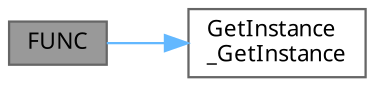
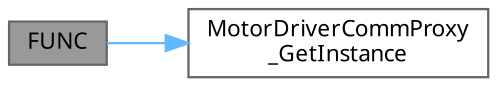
  digraph {
    rankdir=LR
    fontname="Noto Sans"
    node [fontname="Noto Sans" fontsize=10 shape=box style=filled]
    n1 [color=gray40 fillcolor=grey60 fontcolor=black height=0.2 label=FUNC width=0.4]
-   n2 [color=grey40 fillcolor=white height=0.2 label="GetInstance\l_GetInstance" width=0.4]
+   n2 [color=grey40 fillcolor=white height=0.2 label="MotorDriverCommProxy\l_GetInstance" width=0.4]
    n1 -> n2 [color=steelblue1 fontname="Noto Sans" fontsize=10 labelfontname=Helvetica labelfontsize=10 style=solid]
  }
